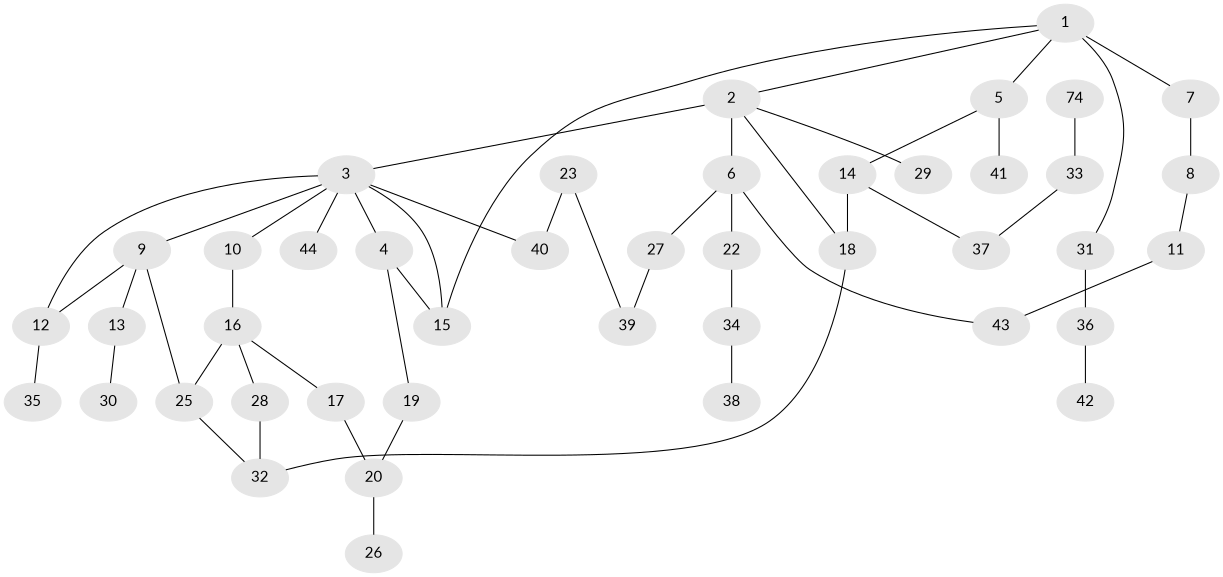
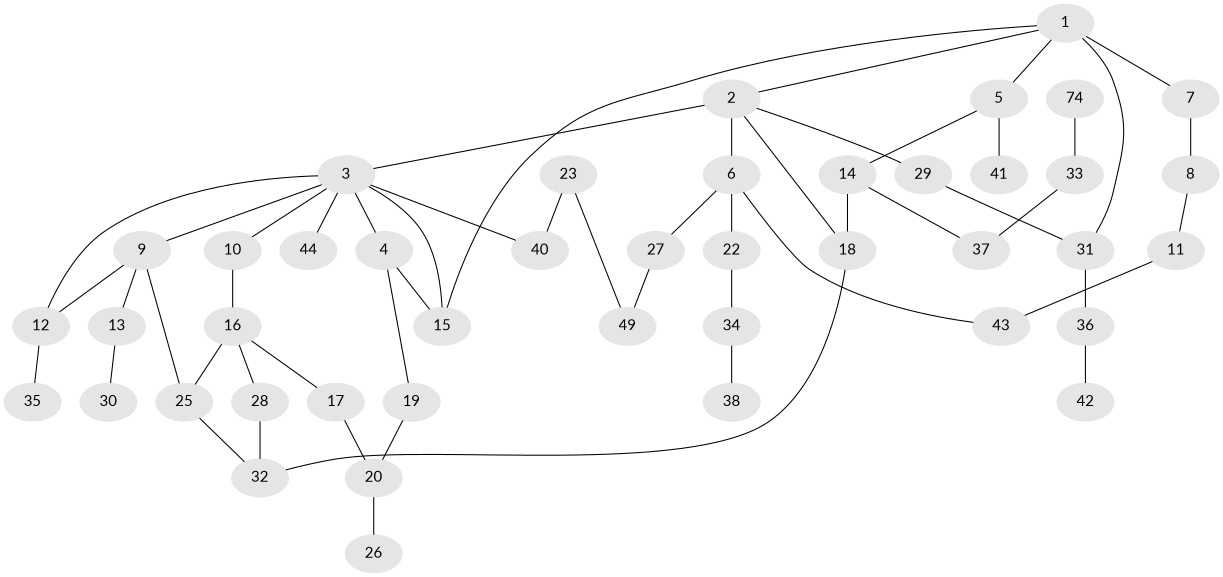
  graph {
    fontname=Lato
    node [color=gray90 fontname=Lato style=filled]
    edge [fontname=Lato weight=1.0]
    1
    2
    5
    7
    15
    31
    3
    6
    18
    29
    14
    41
    8
    36
    4
    9
    10
    12
    40
    44
    22
    27
    43
    32
    19
    13
    25
    16
    35
    20
    37
    34
-   39
+   39 [label=49]
    11
    30
    17
    28
    26
    23
    n40 [label=74]
    33
    38
    42
    1 -- 2
    1 -- 5
    1 -- 7 [weight=2.0]
    1 -- 15
    1 -- 31
    2 -- 3
    2 -- 6 [weight=3.0]
    2 -- 18
    2 -- 29
    5 -- 14
    5 -- 41 [weight=2.0]
    7 -- 8
    31 -- 36
    3 -- 15
    3 -- 4
    3 -- 9
    3 -- 10
    3 -- 12
    3 -- 40
    3 -- 44
    6 -- 22
    6 -- 27
    6 -- 43
    18 -- 32
+   29 -- 31
    14 -- 18 [weight=3.0]
    14 -- 37
    8 -- 11
    36 -- 42
    4 -- 15
    4 -- 19
    9 -- 12
    9 -- 13
    9 -- 25
    10 -- 16 [weight=6.0]
    12 -- 35
    22 -- 34
    27 -- 39
    19 -- 20
    13 -- 30
    25 -- 32
    16 -- 25
    16 -- 17
    16 -- 28
    20 -- 26
    34 -- 38
    11 -- 43
    17 -- 20
    28 -- 32
    23 -- 40
    23 -- 39
    n40 -- 33 [weight=2.0]
    33 -- 37
  }
